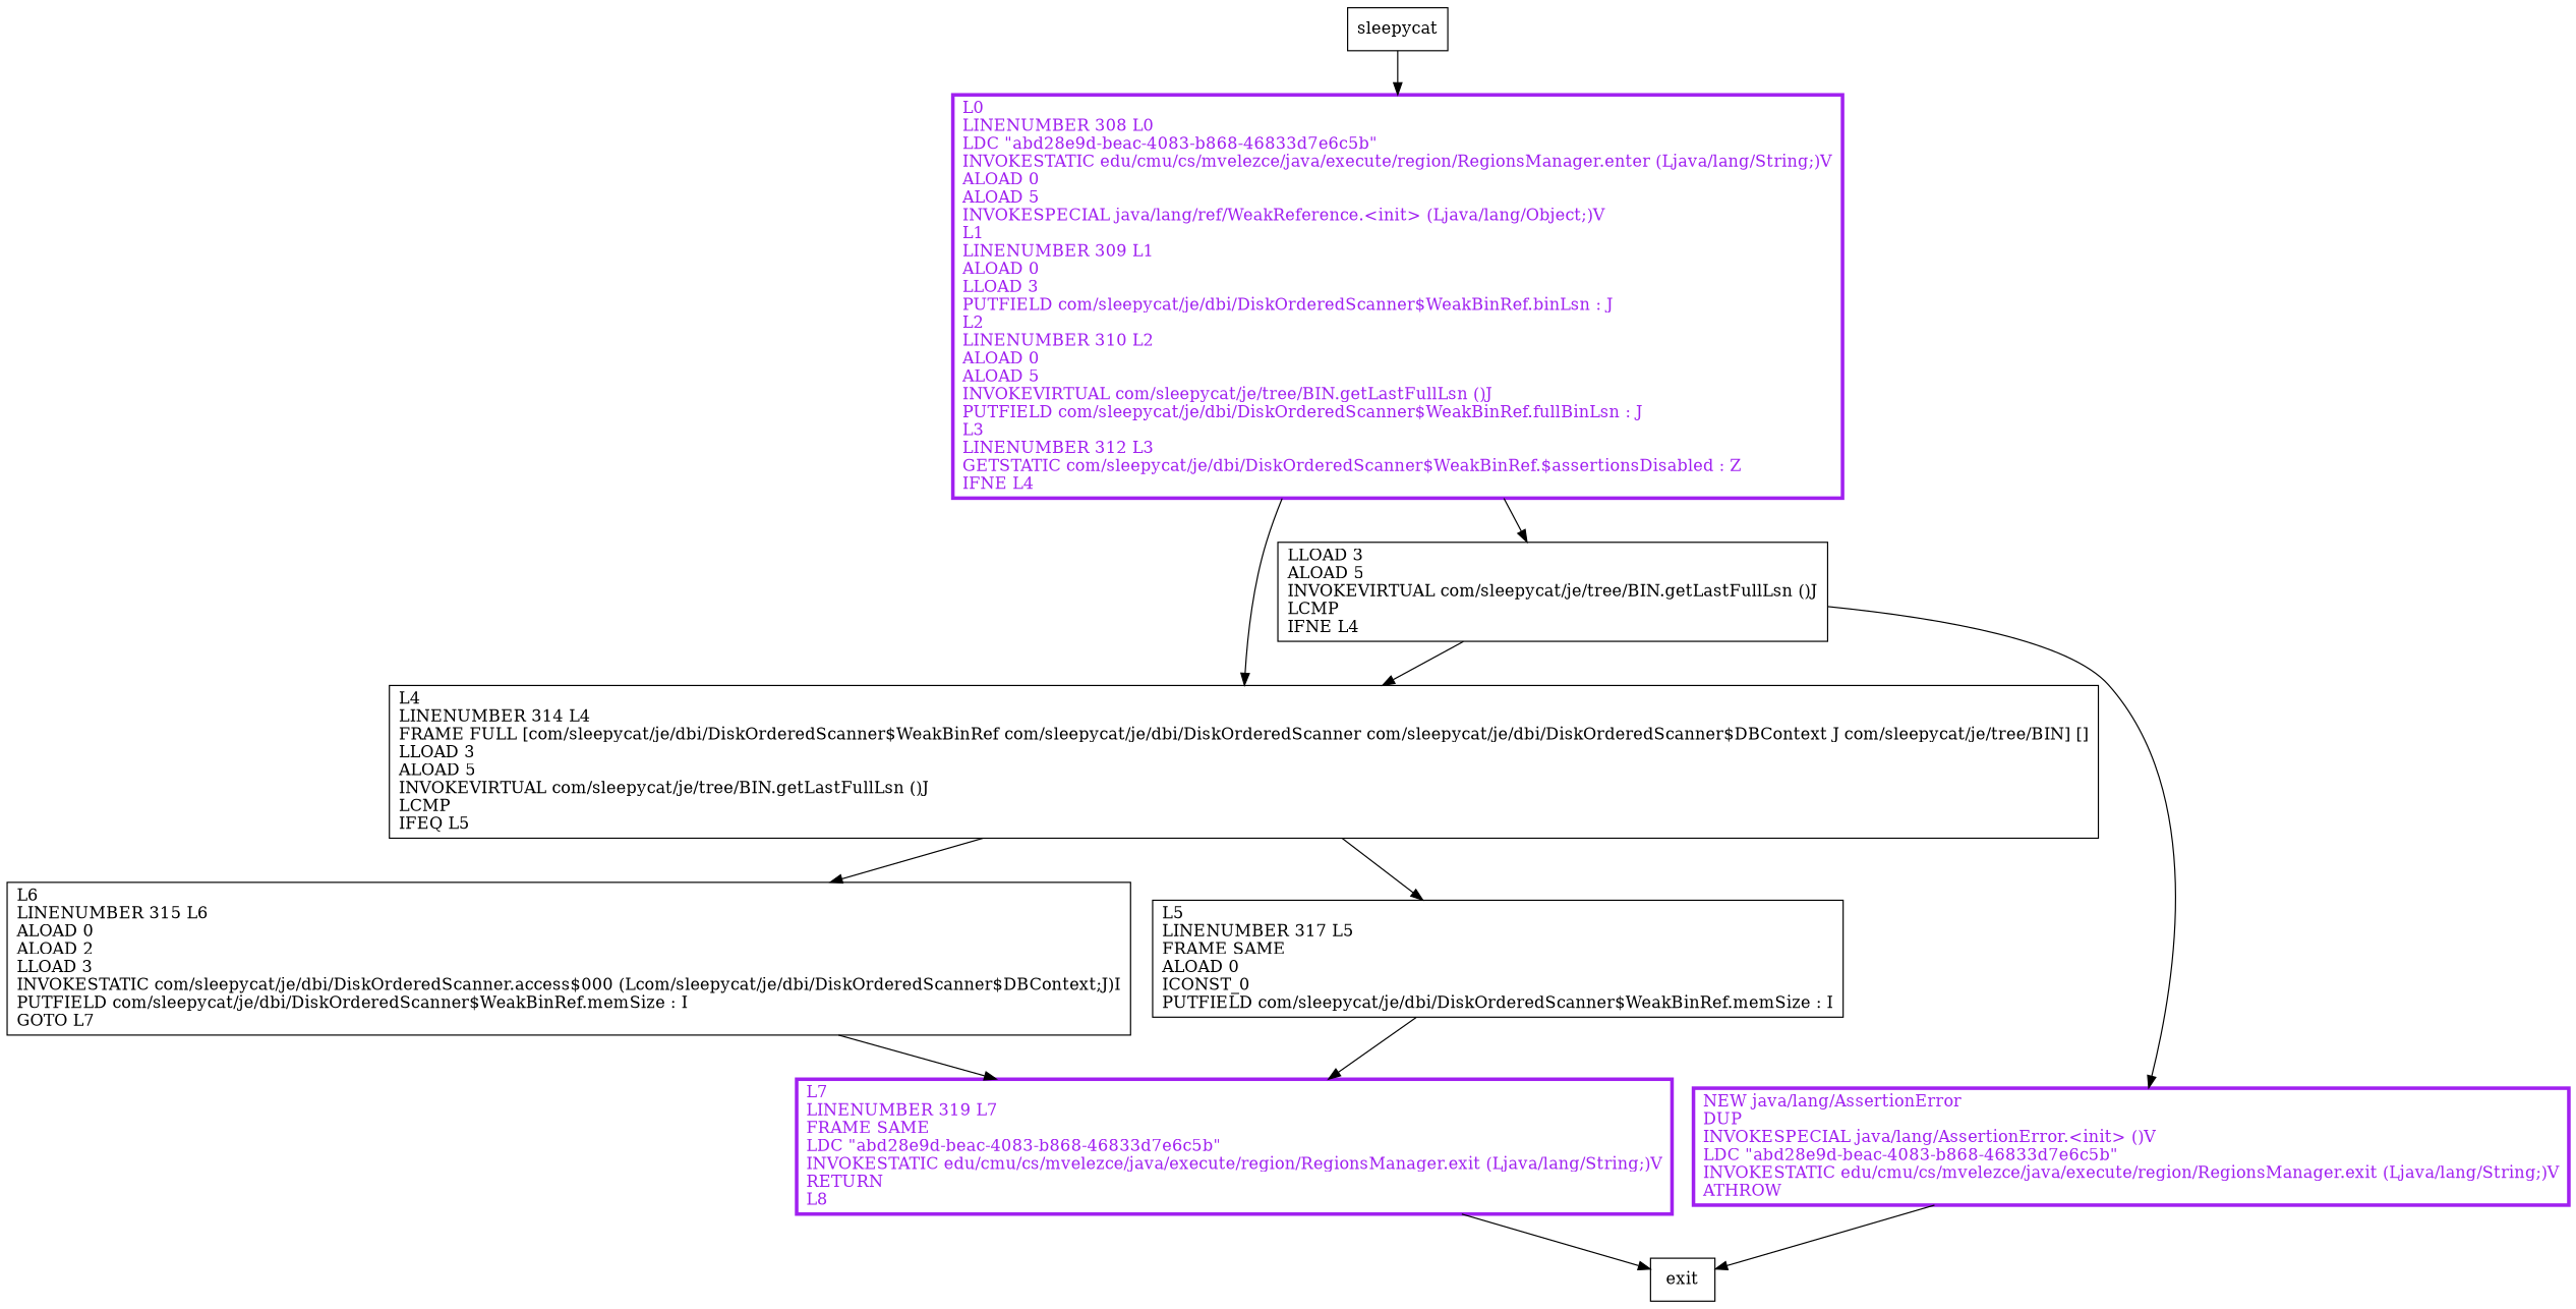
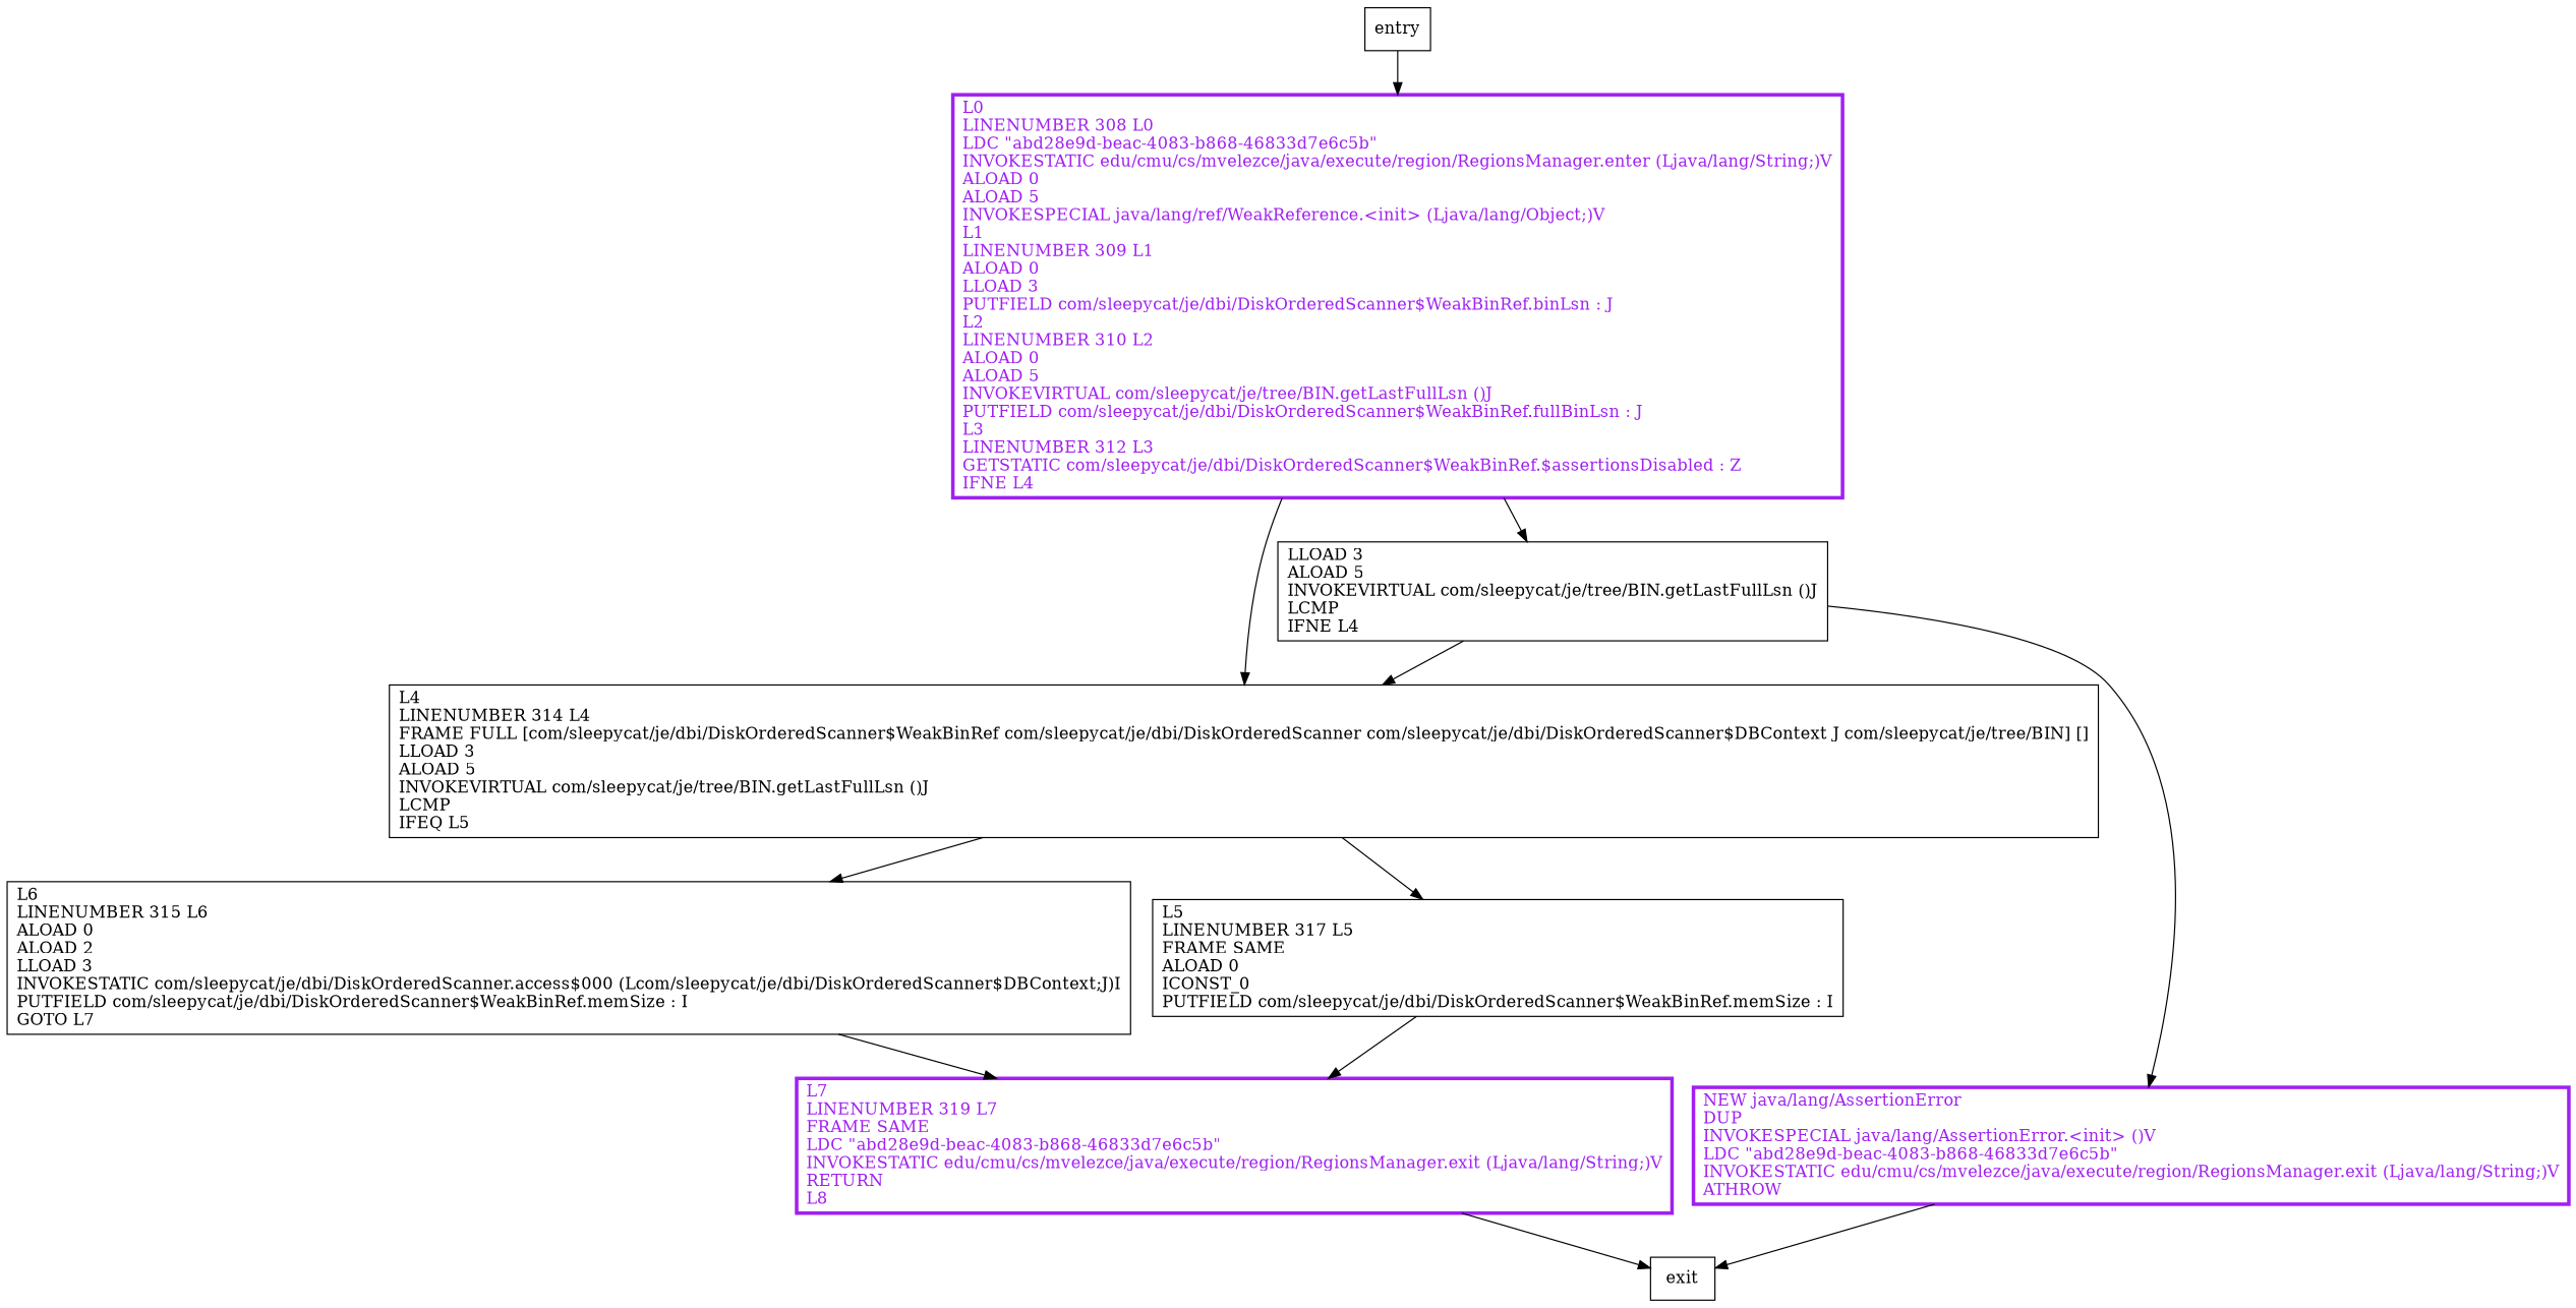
  digraph {
    node [shape=record]
    n1 [label="L6\lLINENUMBER 315 L6\lALOAD 0\lALOAD 2\lLLOAD 3\lINVOKESTATIC com/sleepycat/je/dbi/DiskOrderedScanner.access$000 (Lcom/sleepycat/je/dbi/DiskOrderedScanner$DBContext;J)I\lPUTFIELD com/sleepycat/je/dbi/DiskOrderedScanner$WeakBinRef.memSize : I\lGOTO L7\l"]
    n2 [color=purple fontcolor=purple label="L7\lLINENUMBER 319 L7\lFRAME SAME\lLDC \"abd28e9d-beac-4083-b868-46833d7e6c5b\"\lINVOKESTATIC edu/cmu/cs/mvelezce/java/execute/region/RegionsManager.exit (Ljava/lang/String;)V\lRETURN\lL8\l" penwidth=3]
    exit
    n4 [label="L5\lLINENUMBER 317 L5\lFRAME SAME\lALOAD 0\lICONST_0\lPUTFIELD com/sleepycat/je/dbi/DiskOrderedScanner$WeakBinRef.memSize : I\l"]
    n5 [color=purple fontcolor=purple label="L0\lLINENUMBER 308 L0\lLDC \"abd28e9d-beac-4083-b868-46833d7e6c5b\"\lINVOKESTATIC edu/cmu/cs/mvelezce/java/execute/region/RegionsManager.enter (Ljava/lang/String;)V\lALOAD 0\lALOAD 5\lINVOKESPECIAL java/lang/ref/WeakReference.\<init\> (Ljava/lang/Object;)V\lL1\lLINENUMBER 309 L1\lALOAD 0\lLLOAD 3\lPUTFIELD com/sleepycat/je/dbi/DiskOrderedScanner$WeakBinRef.binLsn : J\lL2\lLINENUMBER 310 L2\lALOAD 0\lALOAD 5\lINVOKEVIRTUAL com/sleepycat/je/tree/BIN.getLastFullLsn ()J\lPUTFIELD com/sleepycat/je/dbi/DiskOrderedScanner$WeakBinRef.fullBinLsn : J\lL3\lLINENUMBER 312 L3\lGETSTATIC com/sleepycat/je/dbi/DiskOrderedScanner$WeakBinRef.$assertionsDisabled : Z\lIFNE L4\l" penwidth=3]
    n6 [label="L4\lLINENUMBER 314 L4\lFRAME FULL [com/sleepycat/je/dbi/DiskOrderedScanner$WeakBinRef com/sleepycat/je/dbi/DiskOrderedScanner com/sleepycat/je/dbi/DiskOrderedScanner$DBContext J com/sleepycat/je/tree/BIN] []\lLLOAD 3\lALOAD 5\lINVOKEVIRTUAL com/sleepycat/je/tree/BIN.getLastFullLsn ()J\lLCMP\lIFEQ L5\l"]
    n7 [label="LLOAD 3\lALOAD 5\lINVOKEVIRTUAL com/sleepycat/je/tree/BIN.getLastFullLsn ()J\lLCMP\lIFNE L4\l"]
    n8 [color=purple fontcolor=purple label="NEW java/lang/AssertionError\lDUP\lINVOKESPECIAL java/lang/AssertionError.\<init\> ()V\lLDC \"abd28e9d-beac-4083-b868-46833d7e6c5b\"\lINVOKESTATIC edu/cmu/cs/mvelezce/java/execute/region/RegionsManager.exit (Ljava/lang/String;)V\lATHROW\l" penwidth=3]
-   entry [label=sleepycat]
+   entry
    n1 -> n2
    n2 -> exit
    n4 -> n2
    n5 -> n6
    n5 -> n7
    n6 -> n1
    n6 -> n4
    n7 -> n6
    n7 -> n8
    n8 -> exit
    entry -> n5
  }
